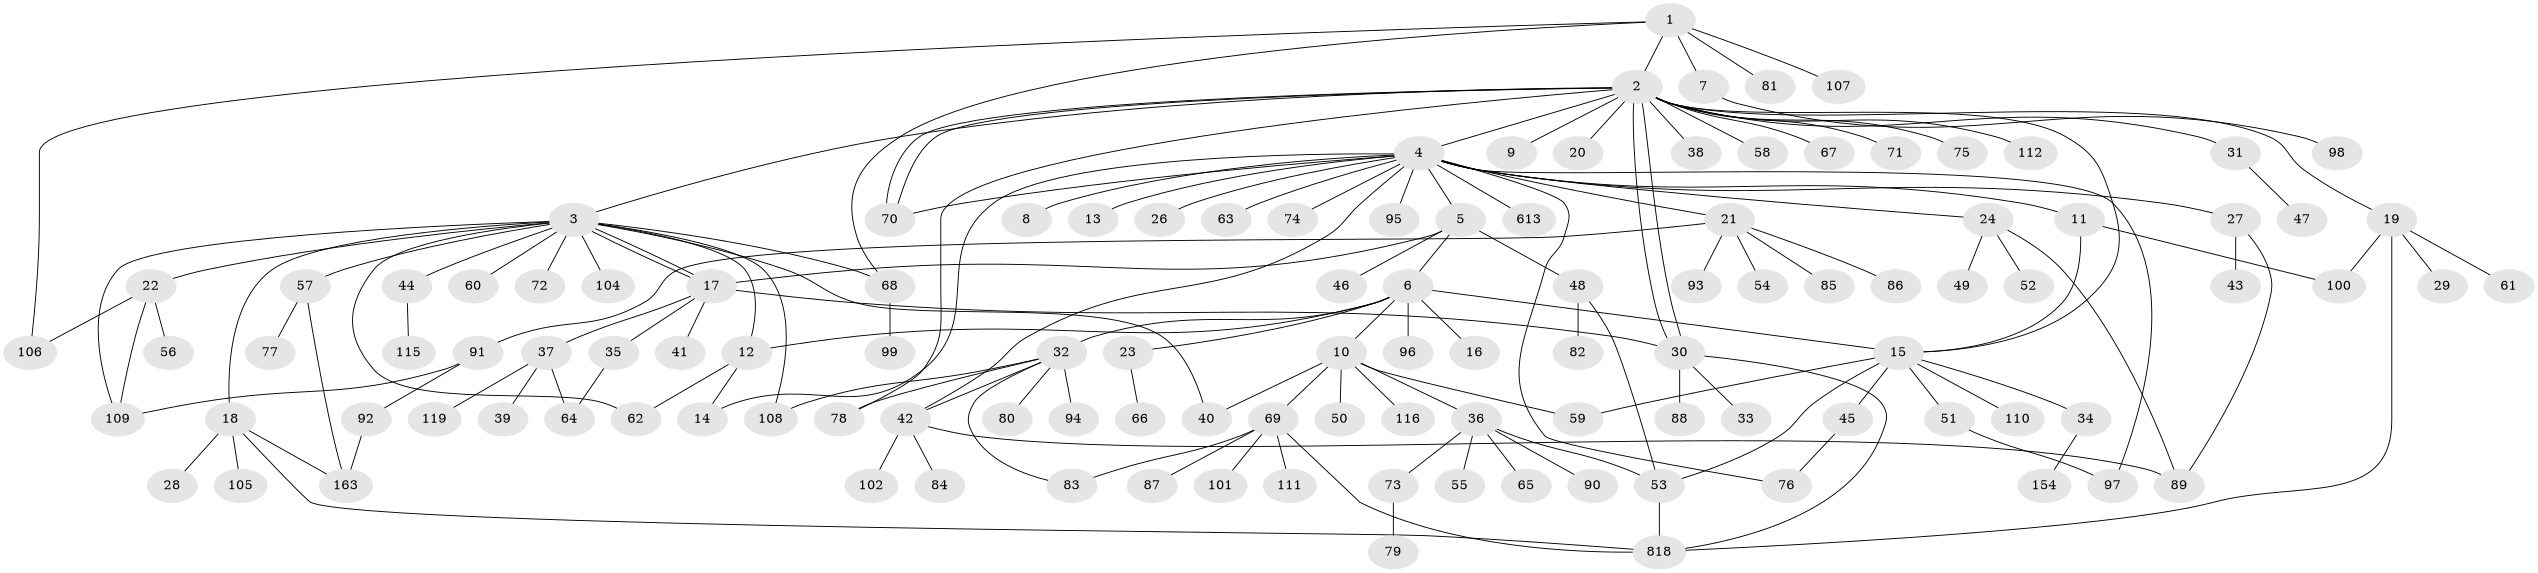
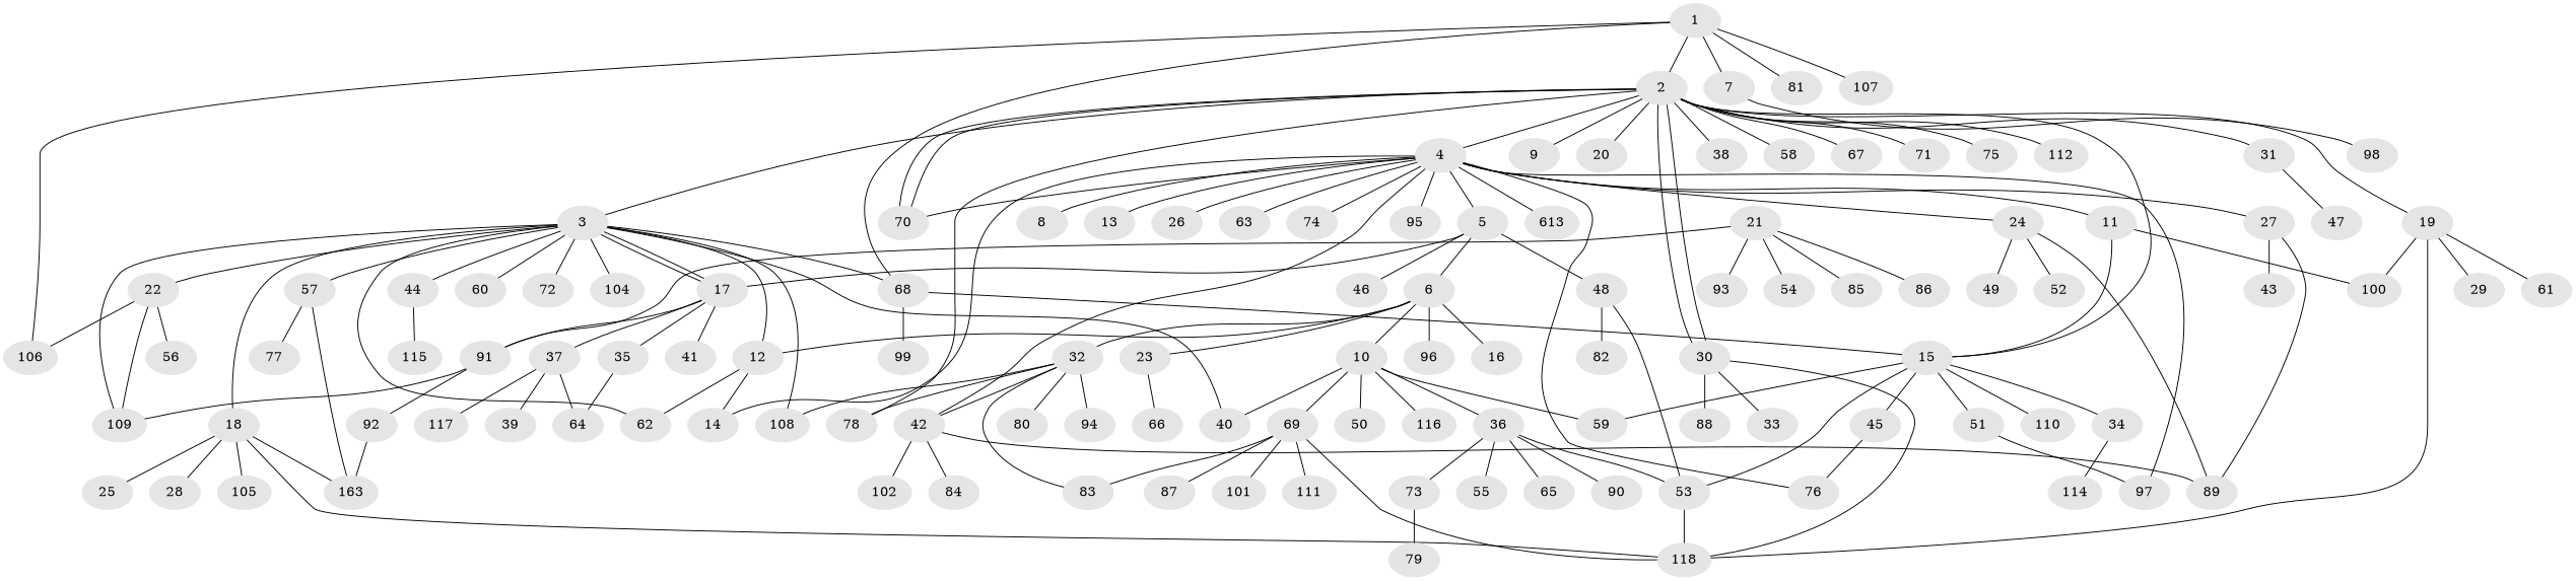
  graph {
    node [color=gray90 style=filled]
    1
    2
    7
    68
    81
    106
    107
    3
    4
    9
    15
    19
    20
    30
    31
    38
    58
    67
    70
    71
    75
    78
    112
    98
    99
    12
    17
    18
    22
    40
    44
    57
    60
    62
    72
    104
    108
    109
    5
    8
    11
    13
    14
    21
    24
    26
    27
    42
    63
    74
    76
    95
    97
    n54 [label=613]
    59
    34
    45
    51
    53
    110
    100
-   118 [label=818]
+   118
    29
    61
    33
    88
    47
    35
    37
    41
+   25
    28
    n73 [label=163]
    105
    56
    115
    77
    6
    46
    48
    54
    85
    86
    91
    93
    49
    52
    89
    43
    84
    102
    10
    16
    23
    32
    96
    82
    36
    50
    69
    116
    66
    80
    83
    94
    55
    65
    73
    90
    87
    101
    111
-   114 [label=154]
+   114
    64
    39
-   117 [label=119]
+   117
    92
    79
    1 -- 2
    1 -- 7
    1 -- 68
    1 -- 81
    1 -- 106
    1 -- 107
    2 -- 3
    2 -- 4
    2 -- 9
    2 -- 15
    2 -- 19
    2 -- 20
    2 -- 30
    2 -- 30
    2 -- 31
    2 -- 38
    2 -- 58
    2 -- 67
    2 -- 70
    2 -- 70
    2 -- 71
    2 -- 75
    2 -- 78
    2 -- 112
    7 -- 98
    68 -- 99
    3 -- 68
    3 -- 12
    3 -- 17
    3 -- 17
    3 -- 18
    3 -- 22
    3 -- 40
    3 -- 44
    3 -- 57
    3 -- 60
    3 -- 62
    3 -- 72
    3 -- 104
    3 -- 108
    3 -- 109
    4 -- 70
    4 -- 5
    4 -- 8
    4 -- 11
    4 -- 13
    4 -- 14
-   4 -- 21
    4 -- 24
    4 -- 26
    4 -- 27
    4 -- 42
    4 -- 63
    4 -- 74
    4 -- 76
    4 -- 95
    4 -- 97
    4 -- n54
    15 -- 59
    15 -- 34
    15 -- 45
    15 -- 51
    15 -- 53
    15 -- 110
    19 -- 100
    19 -- 118
    19 -- 29
    19 -- 61
    30 -- 118
    30 -- 33
    30 -- 88
    31 -- 47
    12 -- 62
    12 -- 14
-   17 -- 30
+   17 -- 91
    17 -- 35
    17 -- 37
    17 -- 41
    18 -- 118
+   18 -- 25
    18 -- 28
    18 -- n73
    18 -- 105
    22 -- 106
    22 -- 109
    22 -- 56
    44 -- 115
    57 -- n73
    57 -- 77
    5 -- 17
    5 -- 6
    5 -- 46
    5 -- 48
    11 -- 15
    11 -- 100
    21 -- 54
    21 -- 85
    21 -- 86
    21 -- 91
    21 -- 93
    24 -- 49
    24 -- 52
    24 -- 89
    27 -- 89
    27 -- 43
    42 -- 89
    42 -- 84
    42 -- 102
    34 -- 114
    45 -- 76
    51 -- 97
    53 -- 118
    35 -- 64
    37 -- 64
    37 -- 39
    37 -- 117
-   6 -- 15
+   68 -- 15
    6 -- 12
    6 -- 10
    6 -- 16
    6 -- 23
    6 -- 32
    6 -- 96
    48 -- 53
    48 -- 82
    91 -- 109
    91 -- 92
    10 -- 40
    10 -- 59
    10 -- 36
    10 -- 50
    10 -- 69
    10 -- 116
    23 -- 66
    32 -- 78
    32 -- 108
    32 -- 42
    32 -- 80
    32 -- 83
    32 -- 94
    36 -- 53
    36 -- 55
    36 -- 65
    36 -- 73
    36 -- 90
    69 -- 118
    69 -- 83
    69 -- 87
    69 -- 101
    69 -- 111
    73 -- 79
    92 -- n73
  }
